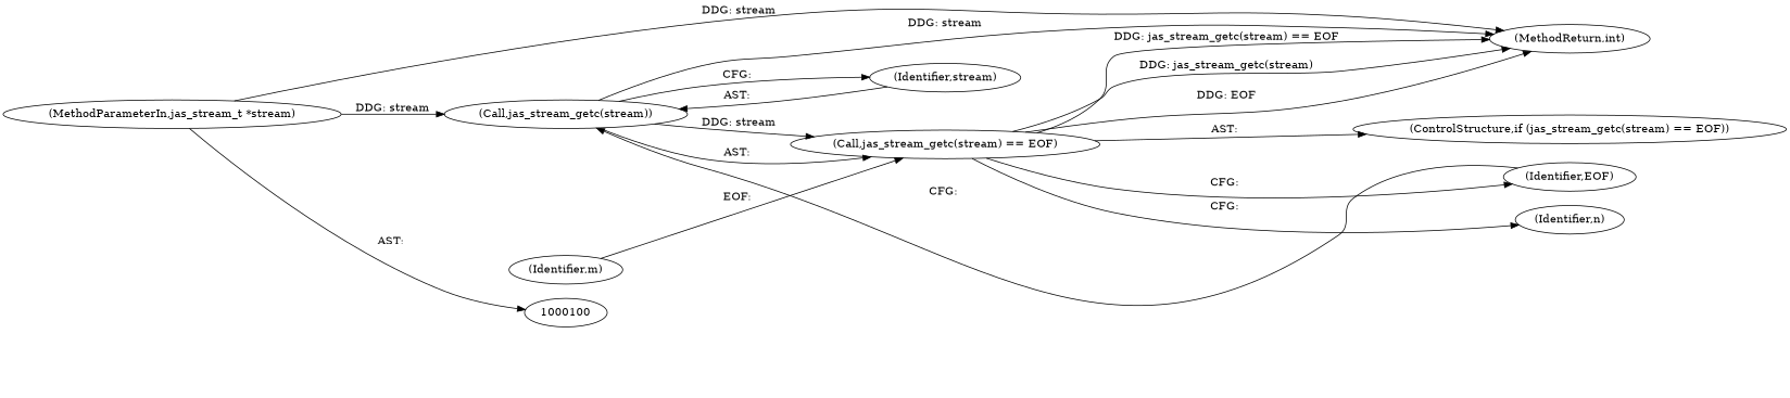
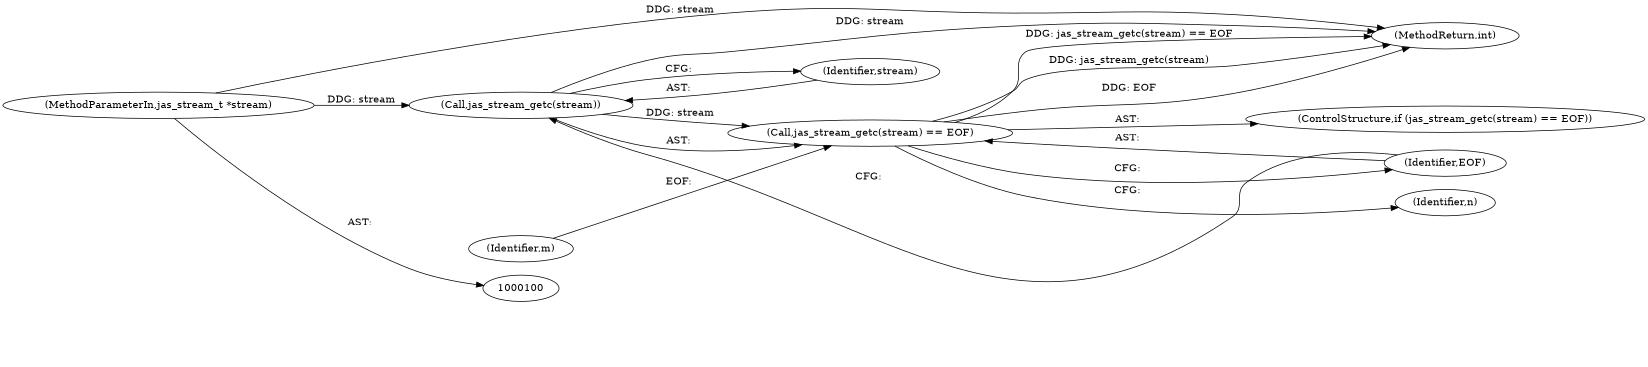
  digraph {
    rankdir=LR
    n1 [label="(Call,jas_stream_getc(stream))"]
    n2 [label="(Call,jas_stream_getc(stream) == EOF)"]
    n3 [label="(Identifier,stream)"]
    n4 [label="(MethodReturn,int)"]
    n5 [label="(ControlStructure,if (jas_stream_getc(stream) == EOF))"]
    n6 [label="(Identifier,EOF)"]
    n7 [label="(Identifier,n)"]
    n8 [label="(MethodParameterIn,jas_stream_t *stream)"]
    1000100
    n10 [label="(Identifier,m)"]
    n1 -> n2 [label="AST: "]
    n1 -> n2 [label="DDG: stream"]
    n1 -> n3 [label="CFG: "]
    n1 -> n4 [label="DDG: stream"]
    n2 -> n4 [label="DDG: jas_stream_getc(stream) == EOF"]
    n2 -> n4 [label="DDG: jas_stream_getc(stream)"]
    n2 -> n4 [label="DDG: EOF"]
    n2 -> n5 [label="AST: "]
    n2 -> n6 [label="CFG: "]
    n2 -> n7 [label="CFG: "]
    n3 -> n1 [label="AST: "]
    n6 -> n1 [label="CFG: "]
+   n6 -> n2 [label="AST: "]
    n8 -> n1 [label="DDG: stream"]
    n8 -> n4 [label="DDG: stream"]
    n8 -> 1000100 [label="AST: "]
    n10 -> n2 [label="EOF: "]
  }
